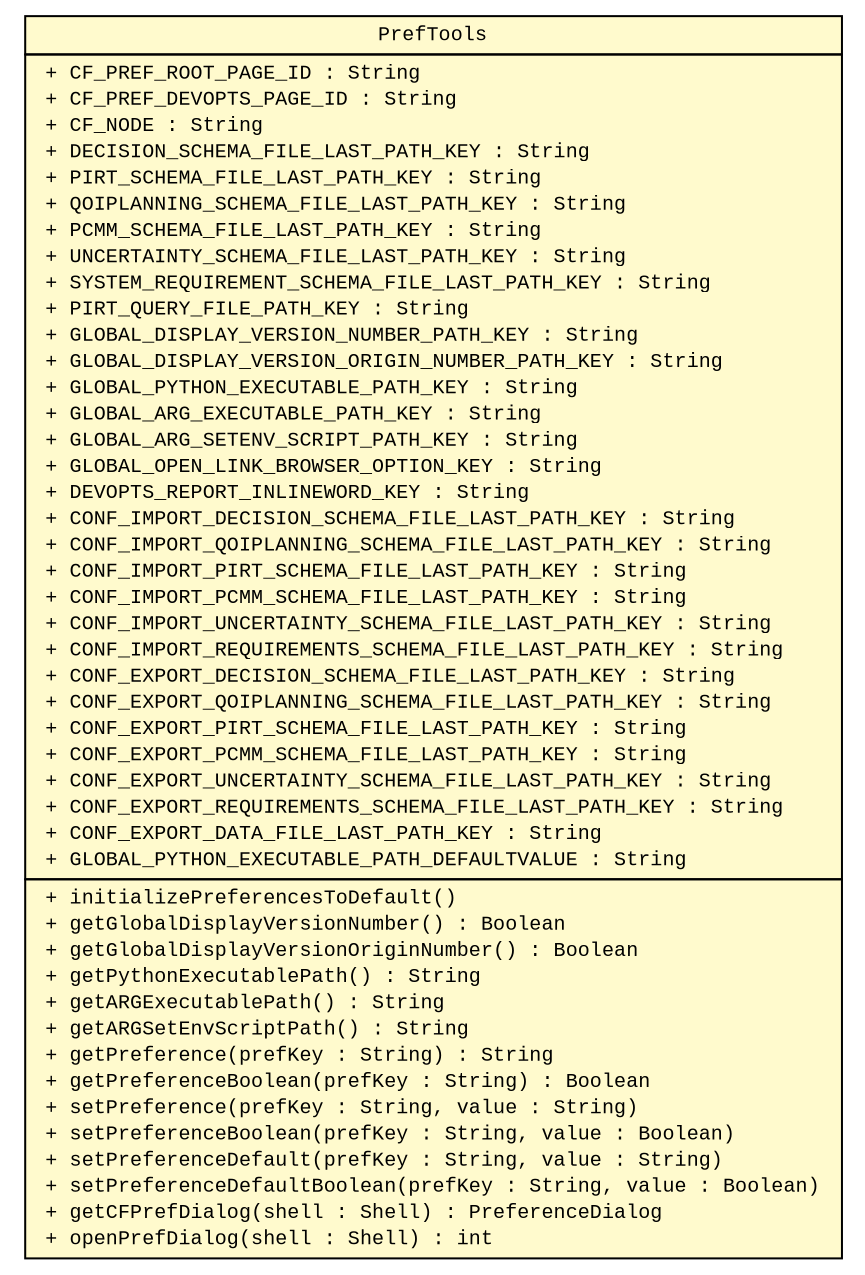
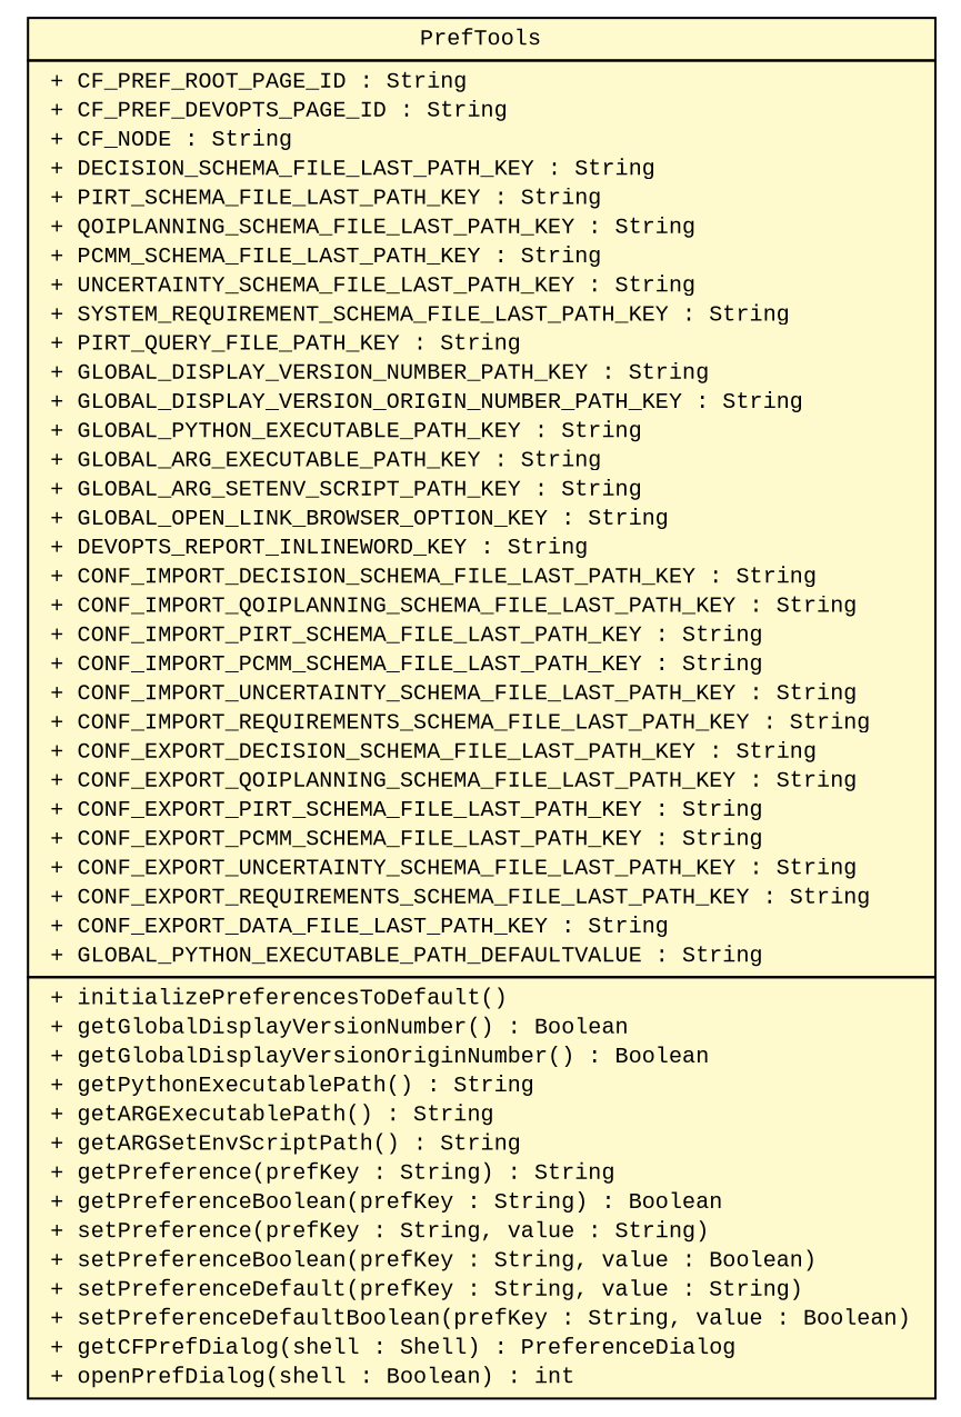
  digraph {
    nodesep=0.25
    ranksep=0.5
    fontname="Liberation Mono"
-   n1 [fontcolor=black fontname="Liberation Mono" fontsize=10.0 label=<<table title="gov.sandia.cf.preferences.PrefTools" border="0" cellborder="1" cellspacing="0" cellpadding="2" port="p" bgcolor="lemonChiffon" href="./PrefTools.html"> 		<tr><td><table border="0" cellspacing="0" cellpadding="1"> <tr><td align="center" balign="center"> PrefTools </td></tr> 		</table></td></tr> 		<tr><td><table border="0" cellspacing="0" cellpadding="1"> <tr><td align="left" balign="left"> + CF_PREF_ROOT_PAGE_ID : String </td></tr> <tr><td align="left" balign="left"> + CF_PREF_DEVOPTS_PAGE_ID : String </td></tr> <tr><td align="left" balign="left"> + CF_NODE : String </td></tr> <tr><td align="left" balign="left"> + DECISION_SCHEMA_FILE_LAST_PATH_KEY : String </td></tr> <tr><td align="left" balign="left"> + PIRT_SCHEMA_FILE_LAST_PATH_KEY : String </td></tr> <tr><td align="left" balign="left"> + QOIPLANNING_SCHEMA_FILE_LAST_PATH_KEY : String </td></tr> <tr><td align="left" balign="left"> + PCMM_SCHEMA_FILE_LAST_PATH_KEY : String </td></tr> <tr><td align="left" balign="left"> + UNCERTAINTY_SCHEMA_FILE_LAST_PATH_KEY : String </td></tr> <tr><td align="left" balign="left"> + SYSTEM_REQUIREMENT_SCHEMA_FILE_LAST_PATH_KEY : String </td></tr> <tr><td align="left" balign="left"> + PIRT_QUERY_FILE_PATH_KEY : String </td></tr> <tr><td align="left" balign="left"> + GLOBAL_DISPLAY_VERSION_NUMBER_PATH_KEY : String </td></tr> <tr><td align="left" balign="left"> + GLOBAL_DISPLAY_VERSION_ORIGIN_NUMBER_PATH_KEY : String </td></tr> <tr><td align="left" balign="left"> + GLOBAL_PYTHON_EXECUTABLE_PATH_KEY : String </td></tr> <tr><td align="left" balign="left"> + GLOBAL_ARG_EXECUTABLE_PATH_KEY : String </td></tr> <tr><td align="left" balign="left"> + GLOBAL_ARG_SETENV_SCRIPT_PATH_KEY : String </td></tr> <tr><td align="left" balign="left"> + GLOBAL_OPEN_LINK_BROWSER_OPTION_KEY : String </td></tr> <tr><td align="left" balign="left"> + DEVOPTS_REPORT_INLINEWORD_KEY : String </td></tr> <tr><td align="left" balign="left"> + CONF_IMPORT_DECISION_SCHEMA_FILE_LAST_PATH_KEY : String </td></tr> <tr><td align="left" balign="left"> + CONF_IMPORT_QOIPLANNING_SCHEMA_FILE_LAST_PATH_KEY : String </td></tr> <tr><td align="left" balign="left"> + CONF_IMPORT_PIRT_SCHEMA_FILE_LAST_PATH_KEY : String </td></tr> <tr><td align="left" balign="left"> + CONF_IMPORT_PCMM_SCHEMA_FILE_LAST_PATH_KEY : String </td></tr> <tr><td align="left" balign="left"> + CONF_IMPORT_UNCERTAINTY_SCHEMA_FILE_LAST_PATH_KEY : String </td></tr> <tr><td align="left" balign="left"> + CONF_IMPORT_REQUIREMENTS_SCHEMA_FILE_LAST_PATH_KEY : String </td></tr> <tr><td align="left" balign="left"> + CONF_EXPORT_DECISION_SCHEMA_FILE_LAST_PATH_KEY : String </td></tr> <tr><td align="left" balign="left"> + CONF_EXPORT_QOIPLANNING_SCHEMA_FILE_LAST_PATH_KEY : String </td></tr> <tr><td align="left" balign="left"> + CONF_EXPORT_PIRT_SCHEMA_FILE_LAST_PATH_KEY : String </td></tr> <tr><td align="left" balign="left"> + CONF_EXPORT_PCMM_SCHEMA_FILE_LAST_PATH_KEY : String </td></tr> <tr><td align="left" balign="left"> + CONF_EXPORT_UNCERTAINTY_SCHEMA_FILE_LAST_PATH_KEY : String </td></tr> <tr><td align="left" balign="left"> + CONF_EXPORT_REQUIREMENTS_SCHEMA_FILE_LAST_PATH_KEY : String </td></tr> <tr><td align="left" balign="left"> + CONF_EXPORT_DATA_FILE_LAST_PATH_KEY : String </td></tr> <tr><td align="left" balign="left"> + GLOBAL_PYTHON_EXECUTABLE_PATH_DEFAULTVALUE : String </td></tr> 		</table></td></tr> 		<tr><td><table border="0" cellspacing="0" cellpadding="1"> <tr><td align="left" balign="left"> + initializePreferencesToDefault() </td></tr> <tr><td align="left" balign="left"> + getGlobalDisplayVersionNumber() : Boolean </td></tr> <tr><td align="left" balign="left"> + getGlobalDisplayVersionOriginNumber() : Boolean </td></tr> <tr><td align="left" balign="left"> + getPythonExecutablePath() : String </td></tr> <tr><td align="left" balign="left"> + getARGExecutablePath() : String </td></tr> <tr><td align="left" balign="left"> + getARGSetEnvScriptPath() : String </td></tr> <tr><td align="left" balign="left"> + getPreference(prefKey : String) : String </td></tr> <tr><td align="left" balign="left"> + getPreferenceBoolean(prefKey : String) : Boolean </td></tr> <tr><td align="left" balign="left"> + setPreference(prefKey : String, value : String) </td></tr> <tr><td align="left" balign="left"> + setPreferenceBoolean(prefKey : String, value : Boolean) </td></tr> <tr><td align="left" balign="left"> + setPreferenceDefault(prefKey : String, value : String) </td></tr> <tr><td align="left" balign="left"> + setPreferenceDefaultBoolean(prefKey : String, value : Boolean) </td></tr> <tr><td align="left" balign="left"> + getCFPrefDialog(shell : Shell) : PreferenceDialog </td></tr> <tr><td align="left" balign="left"> + openPrefDialog(shell : Shell) : int </td></tr> 		</table></td></tr> 		</table>> shape=plaintext]
+   n1 [fontcolor=black fontname="Liberation Mono" fontsize=10.0 label=<<table title="gov.sandia.cf.preferences.PrefTools" border="0" cellborder="1" cellspacing="0" cellpadding="2" port="p" bgcolor="lemonChiffon" href="./PrefTools.html"> 		<tr><td><table border="0" cellspacing="0" cellpadding="1"> <tr><td align="center" balign="center"> PrefTools </td></tr> 		</table></td></tr> 		<tr><td><table border="0" cellspacing="0" cellpadding="1"> <tr><td align="left" balign="left"> + CF_PREF_ROOT_PAGE_ID : String </td></tr> <tr><td align="left" balign="left"> + CF_PREF_DEVOPTS_PAGE_ID : String </td></tr> <tr><td align="left" balign="left"> + CF_NODE : String </td></tr> <tr><td align="left" balign="left"> + DECISION_SCHEMA_FILE_LAST_PATH_KEY : String </td></tr> <tr><td align="left" balign="left"> + PIRT_SCHEMA_FILE_LAST_PATH_KEY : String </td></tr> <tr><td align="left" balign="left"> + QOIPLANNING_SCHEMA_FILE_LAST_PATH_KEY : String </td></tr> <tr><td align="left" balign="left"> + PCMM_SCHEMA_FILE_LAST_PATH_KEY : String </td></tr> <tr><td align="left" balign="left"> + UNCERTAINTY_SCHEMA_FILE_LAST_PATH_KEY : String </td></tr> <tr><td align="left" balign="left"> + SYSTEM_REQUIREMENT_SCHEMA_FILE_LAST_PATH_KEY : String </td></tr> <tr><td align="left" balign="left"> + PIRT_QUERY_FILE_PATH_KEY : String </td></tr> <tr><td align="left" balign="left"> + GLOBAL_DISPLAY_VERSION_NUMBER_PATH_KEY : String </td></tr> <tr><td align="left" balign="left"> + GLOBAL_DISPLAY_VERSION_ORIGIN_NUMBER_PATH_KEY : String </td></tr> <tr><td align="left" balign="left"> + GLOBAL_PYTHON_EXECUTABLE_PATH_KEY : String </td></tr> <tr><td align="left" balign="left"> + GLOBAL_ARG_EXECUTABLE_PATH_KEY : String </td></tr> <tr><td align="left" balign="left"> + GLOBAL_ARG_SETENV_SCRIPT_PATH_KEY : String </td></tr> <tr><td align="left" balign="left"> + GLOBAL_OPEN_LINK_BROWSER_OPTION_KEY : String </td></tr> <tr><td align="left" balign="left"> + DEVOPTS_REPORT_INLINEWORD_KEY : String </td></tr> <tr><td align="left" balign="left"> + CONF_IMPORT_DECISION_SCHEMA_FILE_LAST_PATH_KEY : String </td></tr> <tr><td align="left" balign="left"> + CONF_IMPORT_QOIPLANNING_SCHEMA_FILE_LAST_PATH_KEY : String </td></tr> <tr><td align="left" balign="left"> + CONF_IMPORT_PIRT_SCHEMA_FILE_LAST_PATH_KEY : String </td></tr> <tr><td align="left" balign="left"> + CONF_IMPORT_PCMM_SCHEMA_FILE_LAST_PATH_KEY : String </td></tr> <tr><td align="left" balign="left"> + CONF_IMPORT_UNCERTAINTY_SCHEMA_FILE_LAST_PATH_KEY : String </td></tr> <tr><td align="left" balign="left"> + CONF_IMPORT_REQUIREMENTS_SCHEMA_FILE_LAST_PATH_KEY : String </td></tr> <tr><td align="left" balign="left"> + CONF_EXPORT_DECISION_SCHEMA_FILE_LAST_PATH_KEY : String </td></tr> <tr><td align="left" balign="left"> + CONF_EXPORT_QOIPLANNING_SCHEMA_FILE_LAST_PATH_KEY : String </td></tr> <tr><td align="left" balign="left"> + CONF_EXPORT_PIRT_SCHEMA_FILE_LAST_PATH_KEY : String </td></tr> <tr><td align="left" balign="left"> + CONF_EXPORT_PCMM_SCHEMA_FILE_LAST_PATH_KEY : String </td></tr> <tr><td align="left" balign="left"> + CONF_EXPORT_UNCERTAINTY_SCHEMA_FILE_LAST_PATH_KEY : String </td></tr> <tr><td align="left" balign="left"> + CONF_EXPORT_REQUIREMENTS_SCHEMA_FILE_LAST_PATH_KEY : String </td></tr> <tr><td align="left" balign="left"> + CONF_EXPORT_DATA_FILE_LAST_PATH_KEY : String </td></tr> <tr><td align="left" balign="left"> + GLOBAL_PYTHON_EXECUTABLE_PATH_DEFAULTVALUE : String </td></tr> 		</table></td></tr> 		<tr><td><table border="0" cellspacing="0" cellpadding="1"> <tr><td align="left" balign="left"> + initializePreferencesToDefault() </td></tr> <tr><td align="left" balign="left"> + getGlobalDisplayVersionNumber() : Boolean </td></tr> <tr><td align="left" balign="left"> + getGlobalDisplayVersionOriginNumber() : Boolean </td></tr> <tr><td align="left" balign="left"> + getPythonExecutablePath() : String </td></tr> <tr><td align="left" balign="left"> + getARGExecutablePath() : String </td></tr> <tr><td align="left" balign="left"> + getARGSetEnvScriptPath() : String </td></tr> <tr><td align="left" balign="left"> + getPreference(prefKey : String) : String </td></tr> <tr><td align="left" balign="left"> + getPreferenceBoolean(prefKey : String) : Boolean </td></tr> <tr><td align="left" balign="left"> + setPreference(prefKey : String, value : String) </td></tr> <tr><td align="left" balign="left"> + setPreferenceBoolean(prefKey : String, value : Boolean) </td></tr> <tr><td align="left" balign="left"> + setPreferenceDefault(prefKey : String, value : String) </td></tr> <tr><td align="left" balign="left"> + setPreferenceDefaultBoolean(prefKey : String, value : Boolean) </td></tr> <tr><td align="left" balign="left"> + getCFPrefDialog(shell : Shell) : PreferenceDialog </td></tr> <tr><td align="left" balign="left"> + openPrefDialog(shell : Boolean) : int </td></tr> 		</table></td></tr> 		</table>> shape=plaintext]
  }
